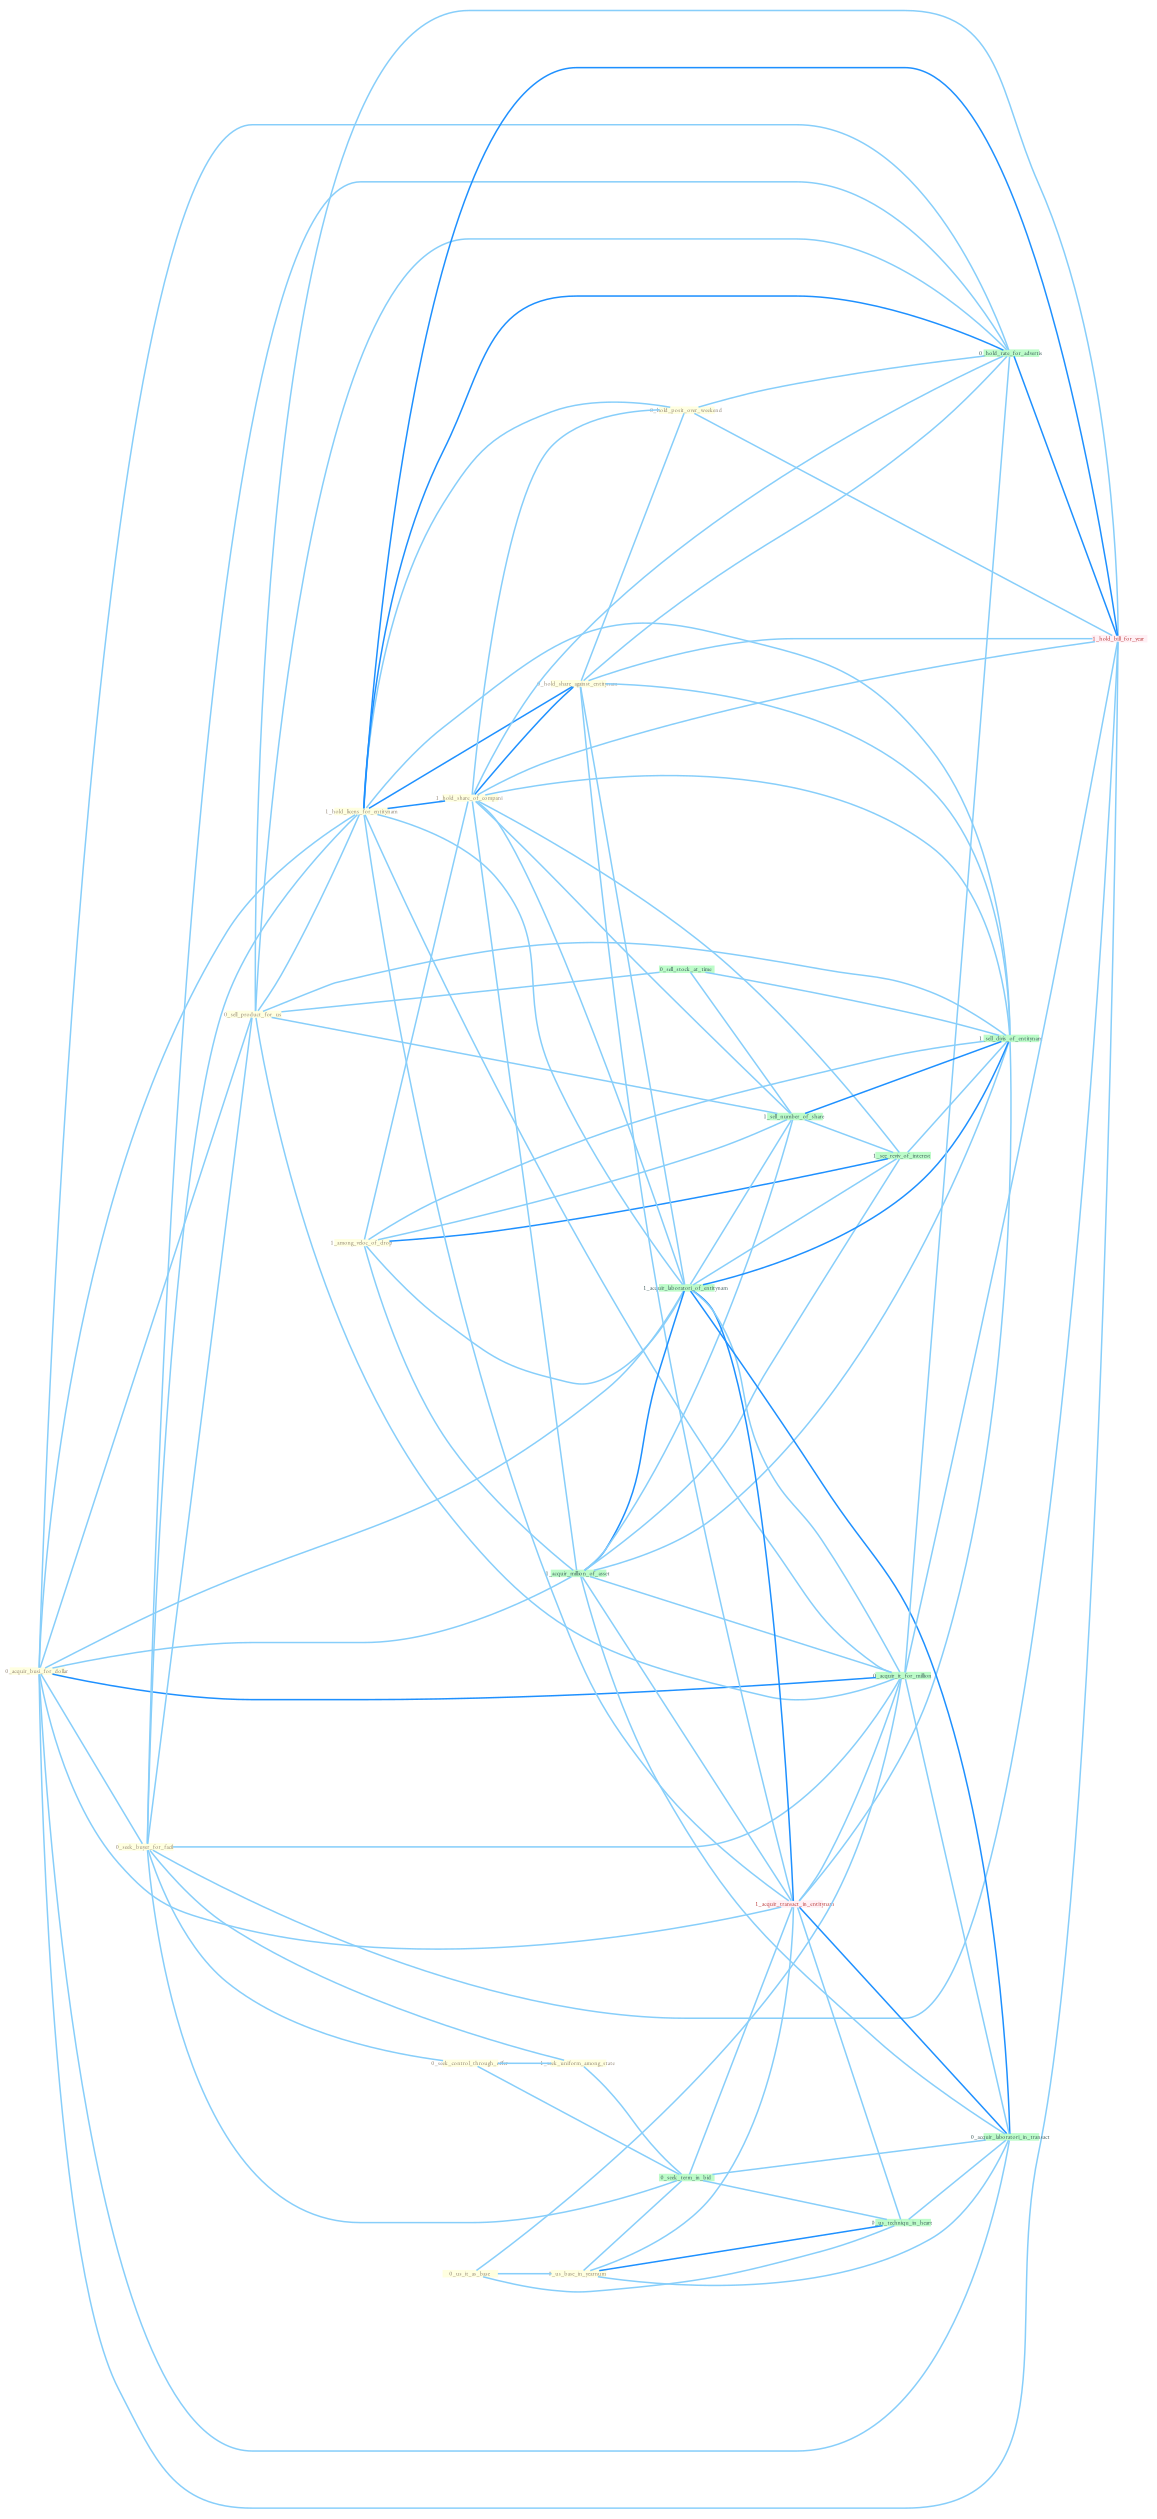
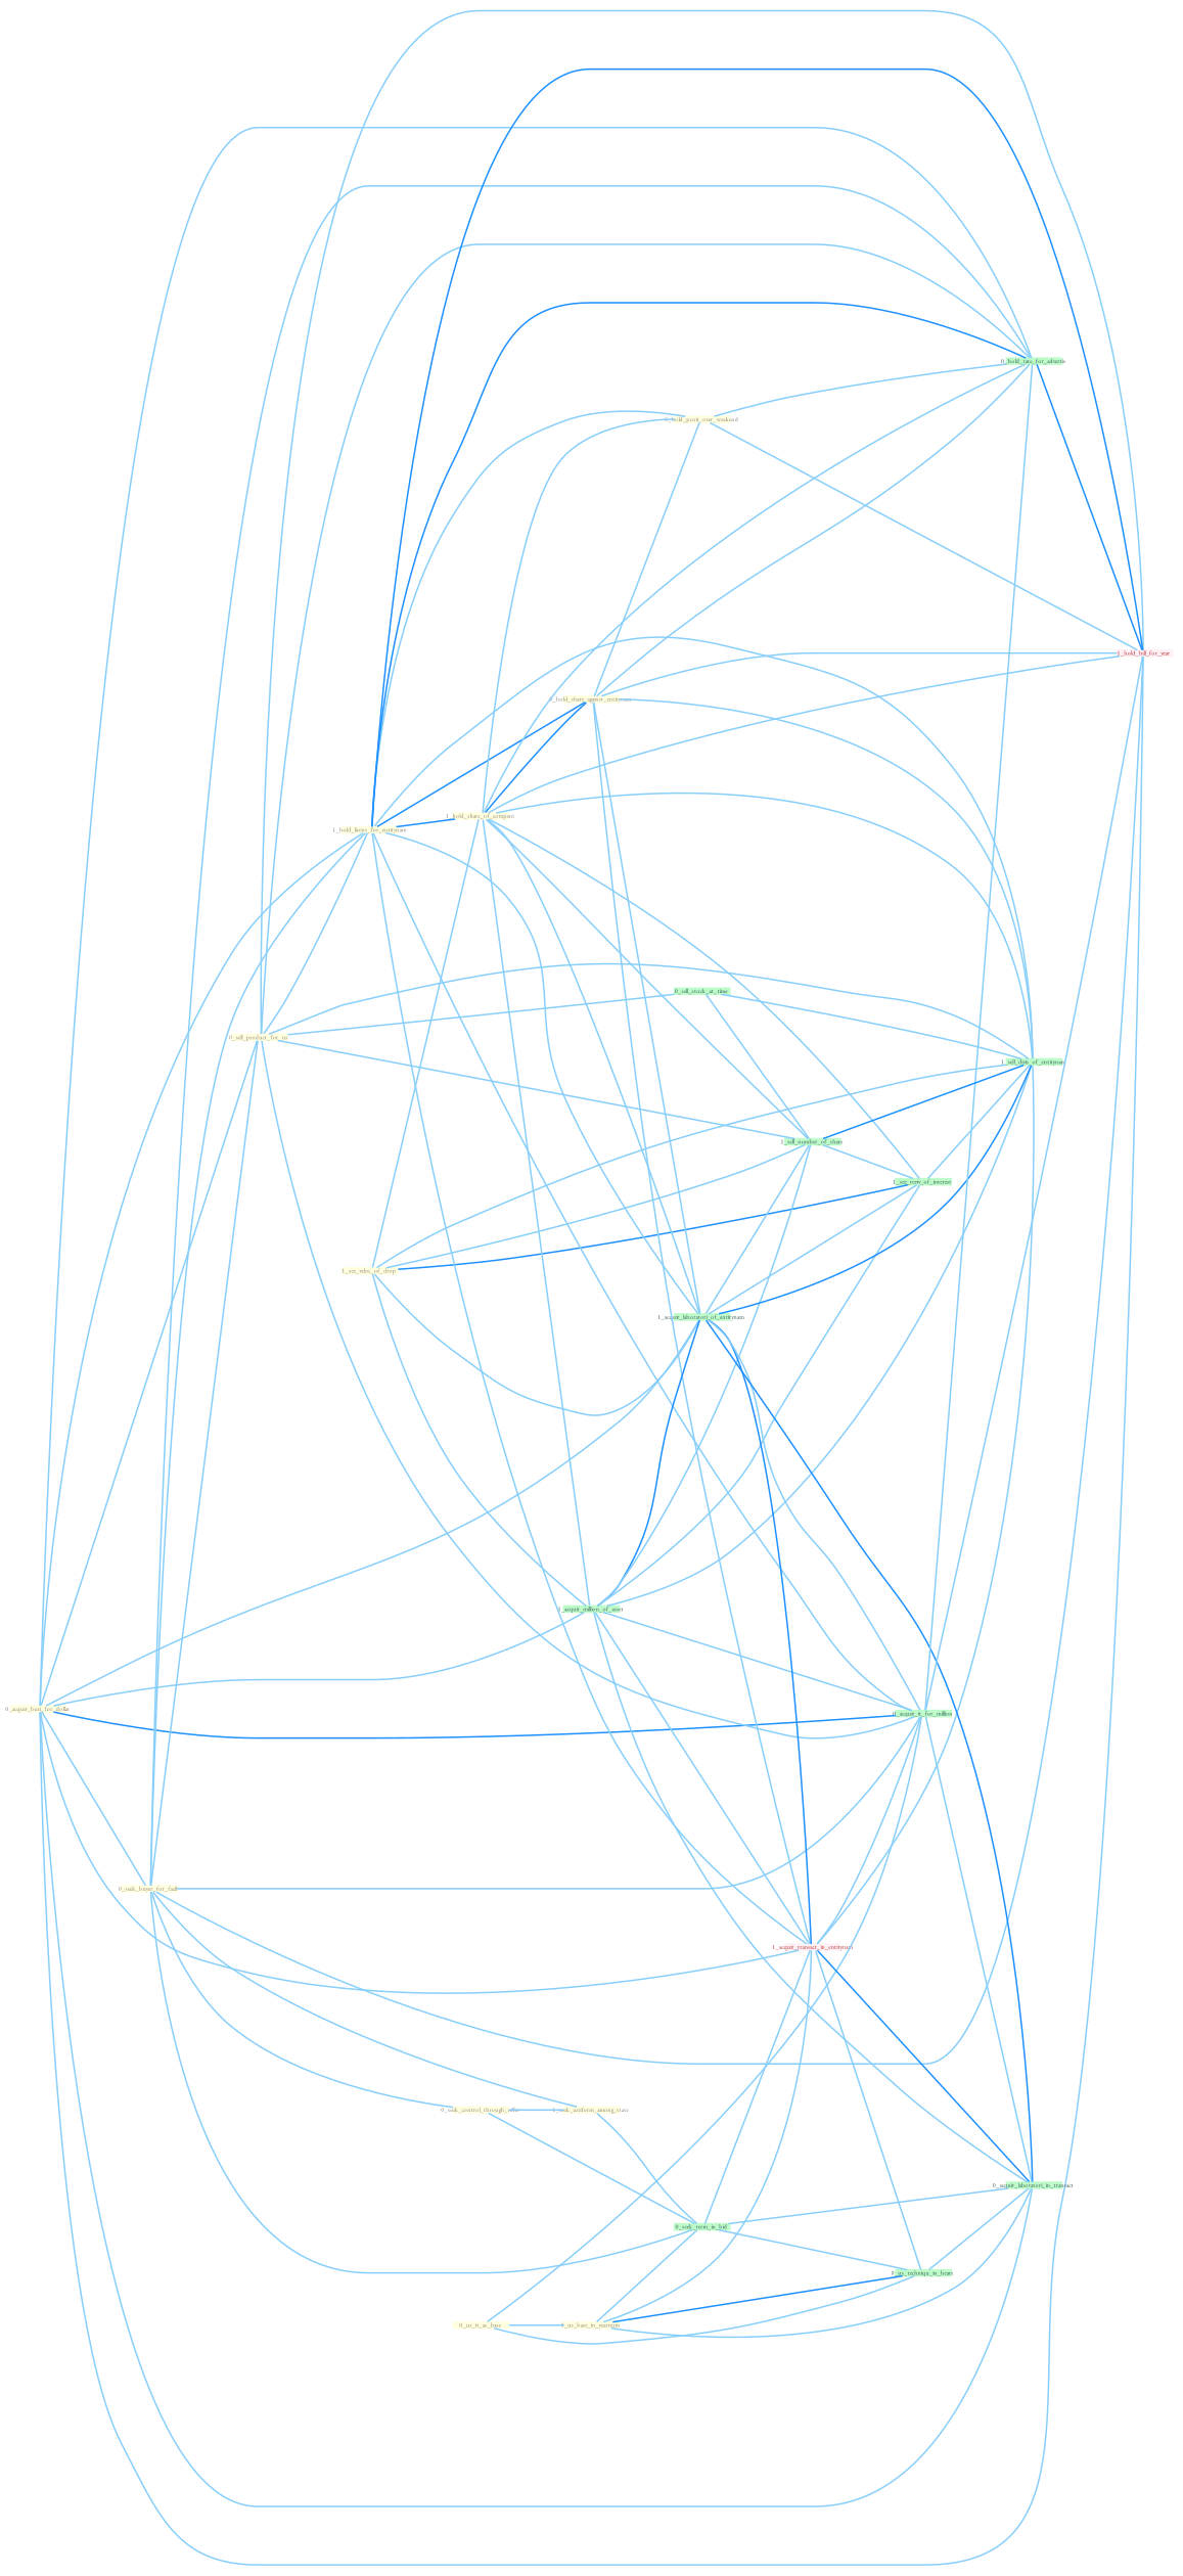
  graph {
    fontname="EB Garamond"
    rankdir=LR
    node [color="#ffffe0" fixedsize=true fontcolor="#8b7d6b" fontname="EB Garamond" fontsize=4 shape=polygon style=filled]
    edge [color="#87cefa" fontname="EB Garamond" w=1]
    "0_acquir_busi_for_dollar " [height=.06 width=.5]
    "0_seek_buyer_for_facil " [height=.06 width=.5]
    "0_seek_control_through_offer " [height=.06 width=.5]
-   "1_see_veloc_of_drop " [height=.06 width=.5 label="1_among_veloc_of_drop"]
+   "1_see_veloc_of_drop " [height=.06 width=.5]
    "0_sell_product_for_us " [height=.06 width=.5]
    "1_hold_licens_for_entitynam " [height=.06 width=.5]
    "1_hold_share_of_compani " [height=.06 width=.5]
    "0_hold_share_against_entitynam " [height=.06 width=.5]
    "1_seek_uniform_among_state " [height=.06 width=.5]
    "0_hold_posit_over_weekend " [height=.06 width=.5]
    "0_us_it_as_base " [height=.06 width=.5]
    "0_us_base_in_yearnum " [height=.06 width=.5]
    n13 [color="#fff0f5" fontcolor="#b22222" height=.06 label="1_acquir_transact_in_entitynam" width=.5]
    "1_hold_bill_for_year " [color="#fff0f5" fontcolor="#b22222" height=.06 width=.5]
    "1_acquir_million_of_asset " [color="#BDFCC9" fontcolor="#2f4f4f" height=.06 width=.5]
    "1_acquir_laboratori_of_entitynam " [color="#BDFCC9" fontcolor="#2f4f4f" height=.06 width=.5]
    "0_acquir_it_for_million " [color="#BDFCC9" fontcolor="#2f4f4f" height=.06 width=.5]
    "0_hold_rate_for_advertis " [color="#BDFCC9" fontcolor="#2f4f4f" height=.06 width=.5]
    "0_acquir_laboratori_in_transact " [color="#BDFCC9" fontcolor="#2f4f4f" height=.06 width=.5]
    "0_seek_term_in_bid " [color="#BDFCC9" fontcolor="#2f4f4f" height=.06 width=.5]
    "1_sell_number_of_share " [color="#BDFCC9" fontcolor="#2f4f4f" height=.06 width=.5]
    "1_see_reviv_of_interest " [color="#BDFCC9" fontcolor="#2f4f4f" height=.06 width=.5]
    "1_sell_divis_of_entitynam " [color="#BDFCC9" fontcolor="#2f4f4f" height=.06 width=.5]
    "0_sell_stock_at_time " [color="#BDFCC9" fontcolor="#2f4f4f" height=.06 width=.5]
    "0_us_techniqu_in_heart " [color="#BDFCC9" fontcolor="#2f4f4f" height=.06 width=.5]
    subgraph sub_1 {
      "0_acquir_busi_for_dollar "
      "0_seek_buyer_for_facil "
      "0_seek_control_through_offer "
      "1_see_veloc_of_drop "
      "0_sell_product_for_us "
      "1_hold_licens_for_entitynam "
      "1_hold_share_of_compani "
      "0_hold_share_against_entitynam "
      "1_seek_uniform_among_state "
      "0_hold_posit_over_weekend "
      "0_us_it_as_base "
      "0_us_base_in_yearnum "
    }
    subgraph sub_2 {
      n13
      "1_hold_bill_for_year "
    }
    "0_acquir_busi_for_dollar " -- "0_seek_buyer_for_facil "
    "0_acquir_busi_for_dollar " -- "0_sell_product_for_us "
    "0_acquir_busi_for_dollar " -- "1_hold_licens_for_entitynam "
    "0_acquir_busi_for_dollar " -- n13
    "0_acquir_busi_for_dollar " -- "1_hold_bill_for_year "
    "0_acquir_busi_for_dollar " -- "1_acquir_million_of_asset "
    "0_acquir_busi_for_dollar " -- "1_acquir_laboratori_of_entitynam "
    "0_acquir_busi_for_dollar " -- "0_acquir_it_for_million " [color="#1e90ff" w=2]
    "0_acquir_busi_for_dollar " -- "0_hold_rate_for_advertis "
    "0_acquir_busi_for_dollar " -- "0_acquir_laboratori_in_transact "
    "0_seek_buyer_for_facil " -- "0_seek_control_through_offer "
    "0_seek_buyer_for_facil " -- "0_sell_product_for_us "
    "0_seek_buyer_for_facil " -- "1_hold_licens_for_entitynam "
    "0_seek_buyer_for_facil " -- "1_seek_uniform_among_state "
    "0_seek_buyer_for_facil " -- "1_hold_bill_for_year "
    "0_seek_buyer_for_facil " -- "0_acquir_it_for_million "
    "0_seek_buyer_for_facil " -- "0_hold_rate_for_advertis "
    "0_seek_buyer_for_facil " -- "0_seek_term_in_bid "
    "0_seek_control_through_offer " -- "1_seek_uniform_among_state "
    "0_seek_control_through_offer " -- "0_seek_term_in_bid "
    "1_see_veloc_of_drop " -- "1_hold_share_of_compani "
    "1_see_veloc_of_drop " -- "1_acquir_million_of_asset "
    "1_see_veloc_of_drop " -- "1_acquir_laboratori_of_entitynam "
    "1_see_veloc_of_drop " -- "1_sell_number_of_share "
    "1_see_veloc_of_drop " -- "1_see_reviv_of_interest " [color="#1e90ff" w=2]
    "1_see_veloc_of_drop " -- "1_sell_divis_of_entitynam "
    "0_sell_product_for_us " -- "1_hold_licens_for_entitynam "
    "0_sell_product_for_us " -- "1_hold_bill_for_year "
    "0_sell_product_for_us " -- "0_acquir_it_for_million "
    "0_sell_product_for_us " -- "0_hold_rate_for_advertis "
    "0_sell_product_for_us " -- "1_sell_number_of_share "
    "0_sell_product_for_us " -- "1_sell_divis_of_entitynam "
    "0_sell_product_for_us " -- "0_sell_stock_at_time "
    "1_hold_licens_for_entitynam " -- "1_hold_share_of_compani " [color="#1e90ff"]
    "1_hold_licens_for_entitynam " -- "0_hold_share_against_entitynam " [color="#1e90ff" w=2]
    "1_hold_licens_for_entitynam " -- "0_hold_posit_over_weekend "
    "1_hold_licens_for_entitynam " -- n13
    "1_hold_licens_for_entitynam " -- "1_hold_bill_for_year " [color="#1e90ff" w=2]
    "1_hold_licens_for_entitynam " -- "1_acquir_laboratori_of_entitynam "
    "1_hold_licens_for_entitynam " -- "0_acquir_it_for_million "
    "1_hold_licens_for_entitynam " -- "0_hold_rate_for_advertis " [color="#1e90ff" w=2]
    "1_hold_licens_for_entitynam " -- "1_sell_divis_of_entitynam "
    "1_hold_share_of_compani " -- "0_hold_share_against_entitynam " [color="#1e90ff" w=2]
    "1_hold_share_of_compani " -- "0_hold_posit_over_weekend "
    "1_hold_share_of_compani " -- "1_hold_bill_for_year "
    "1_hold_share_of_compani " -- "1_acquir_million_of_asset "
    "1_hold_share_of_compani " -- "1_acquir_laboratori_of_entitynam "
    "1_hold_share_of_compani " -- "0_hold_rate_for_advertis "
    "1_hold_share_of_compani " -- "1_sell_number_of_share "
    "1_hold_share_of_compani " -- "1_see_reviv_of_interest "
    "1_hold_share_of_compani " -- "1_sell_divis_of_entitynam "
    "0_hold_share_against_entitynam " -- "0_hold_posit_over_weekend "
    "0_hold_share_against_entitynam " -- n13
    "0_hold_share_against_entitynam " -- "1_hold_bill_for_year "
    "0_hold_share_against_entitynam " -- "1_acquir_laboratori_of_entitynam "
    "0_hold_share_against_entitynam " -- "0_hold_rate_for_advertis "
    "0_hold_share_against_entitynam " -- "1_sell_divis_of_entitynam "
    "1_seek_uniform_among_state " -- "0_seek_term_in_bid "
    "0_hold_posit_over_weekend " -- "1_hold_bill_for_year "
    "0_hold_posit_over_weekend " -- "0_hold_rate_for_advertis "
    "0_us_it_as_base " -- "0_us_base_in_yearnum "
    "0_us_it_as_base " -- "0_acquir_it_for_million "
    "0_us_it_as_base " -- "0_us_techniqu_in_heart "
    "0_us_base_in_yearnum " -- n13
    "0_us_base_in_yearnum " -- "0_acquir_laboratori_in_transact "
    "0_us_base_in_yearnum " -- "0_seek_term_in_bid "
    "0_us_base_in_yearnum " -- "0_us_techniqu_in_heart " [color="#1e90ff" w=2]
    n13 -- "0_acquir_it_for_million "
    n13 -- "0_acquir_laboratori_in_transact " [color="#1e90ff" w=2]
    n13 -- "1_sell_divis_of_entitynam "
    n13 -- "0_us_techniqu_in_heart "
    "1_acquir_million_of_asset " -- n13
    "1_acquir_million_of_asset " -- "1_acquir_laboratori_of_entitynam " [color="#1e90ff" w=2]
    "1_acquir_million_of_asset " -- "0_acquir_it_for_million "
    "1_acquir_million_of_asset " -- "0_acquir_laboratori_in_transact "
    "1_acquir_million_of_asset " -- "1_sell_number_of_share "
    "1_acquir_million_of_asset " -- "1_see_reviv_of_interest "
    "1_acquir_million_of_asset " -- "1_sell_divis_of_entitynam "
    "1_acquir_laboratori_of_entitynam " -- n13 [color="#1e90ff" w=2]
    "1_acquir_laboratori_of_entitynam " -- "0_acquir_it_for_million "
    "1_acquir_laboratori_of_entitynam " -- "0_acquir_laboratori_in_transact " [color="#1e90ff" w=2]
    "1_acquir_laboratori_of_entitynam " -- "1_sell_number_of_share "
    "1_acquir_laboratori_of_entitynam " -- "1_see_reviv_of_interest "
    "1_acquir_laboratori_of_entitynam " -- "1_sell_divis_of_entitynam " [color="#1e90ff" w=2]
    "0_acquir_it_for_million " -- "1_hold_bill_for_year "
    "0_acquir_it_for_million " -- "0_hold_rate_for_advertis "
    "0_acquir_it_for_million " -- "0_acquir_laboratori_in_transact "
    "0_hold_rate_for_advertis " -- "1_hold_bill_for_year " [color="#1e90ff" w=2]
    "0_seek_term_in_bid " -- n13
    "0_seek_term_in_bid " -- "0_acquir_laboratori_in_transact "
    "0_seek_term_in_bid " -- "0_us_techniqu_in_heart "
    "1_sell_number_of_share " -- "1_see_reviv_of_interest "
    "1_sell_number_of_share " -- "1_sell_divis_of_entitynam " [color="#1e90ff" w=2]
    "1_see_reviv_of_interest " -- "1_sell_divis_of_entitynam "
    "0_sell_stock_at_time " -- "1_sell_number_of_share "
    "0_sell_stock_at_time " -- "1_sell_divis_of_entitynam "
    "0_us_techniqu_in_heart " -- "0_acquir_laboratori_in_transact "
  }
